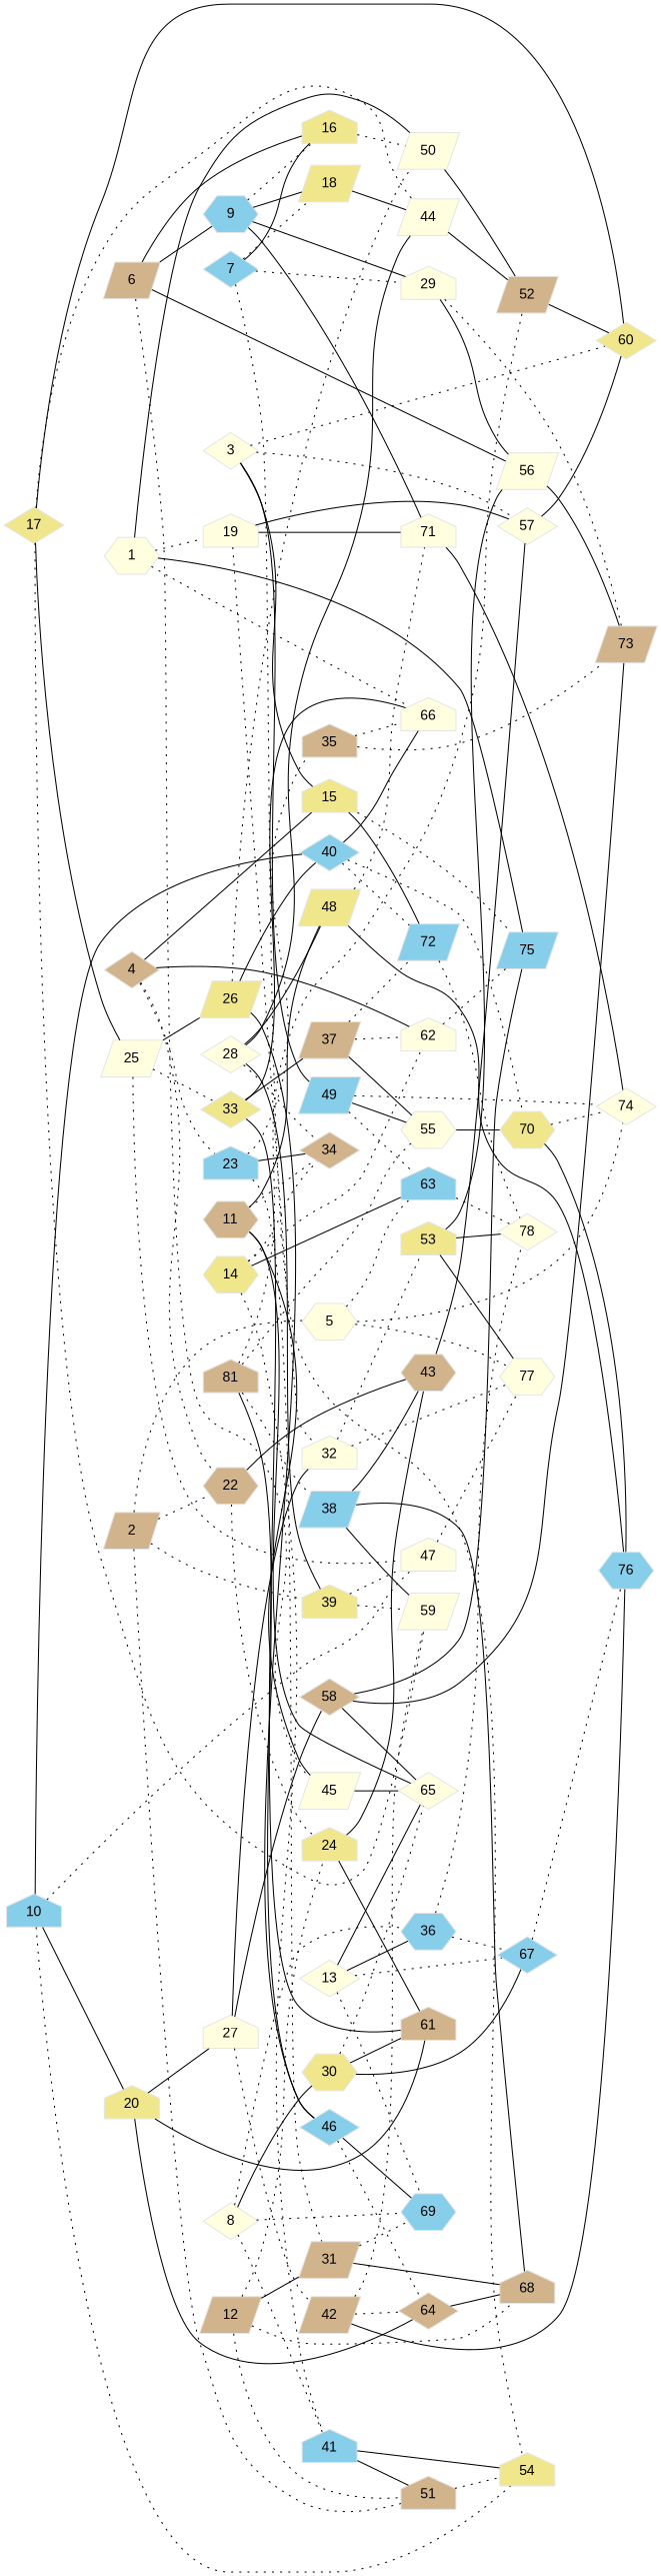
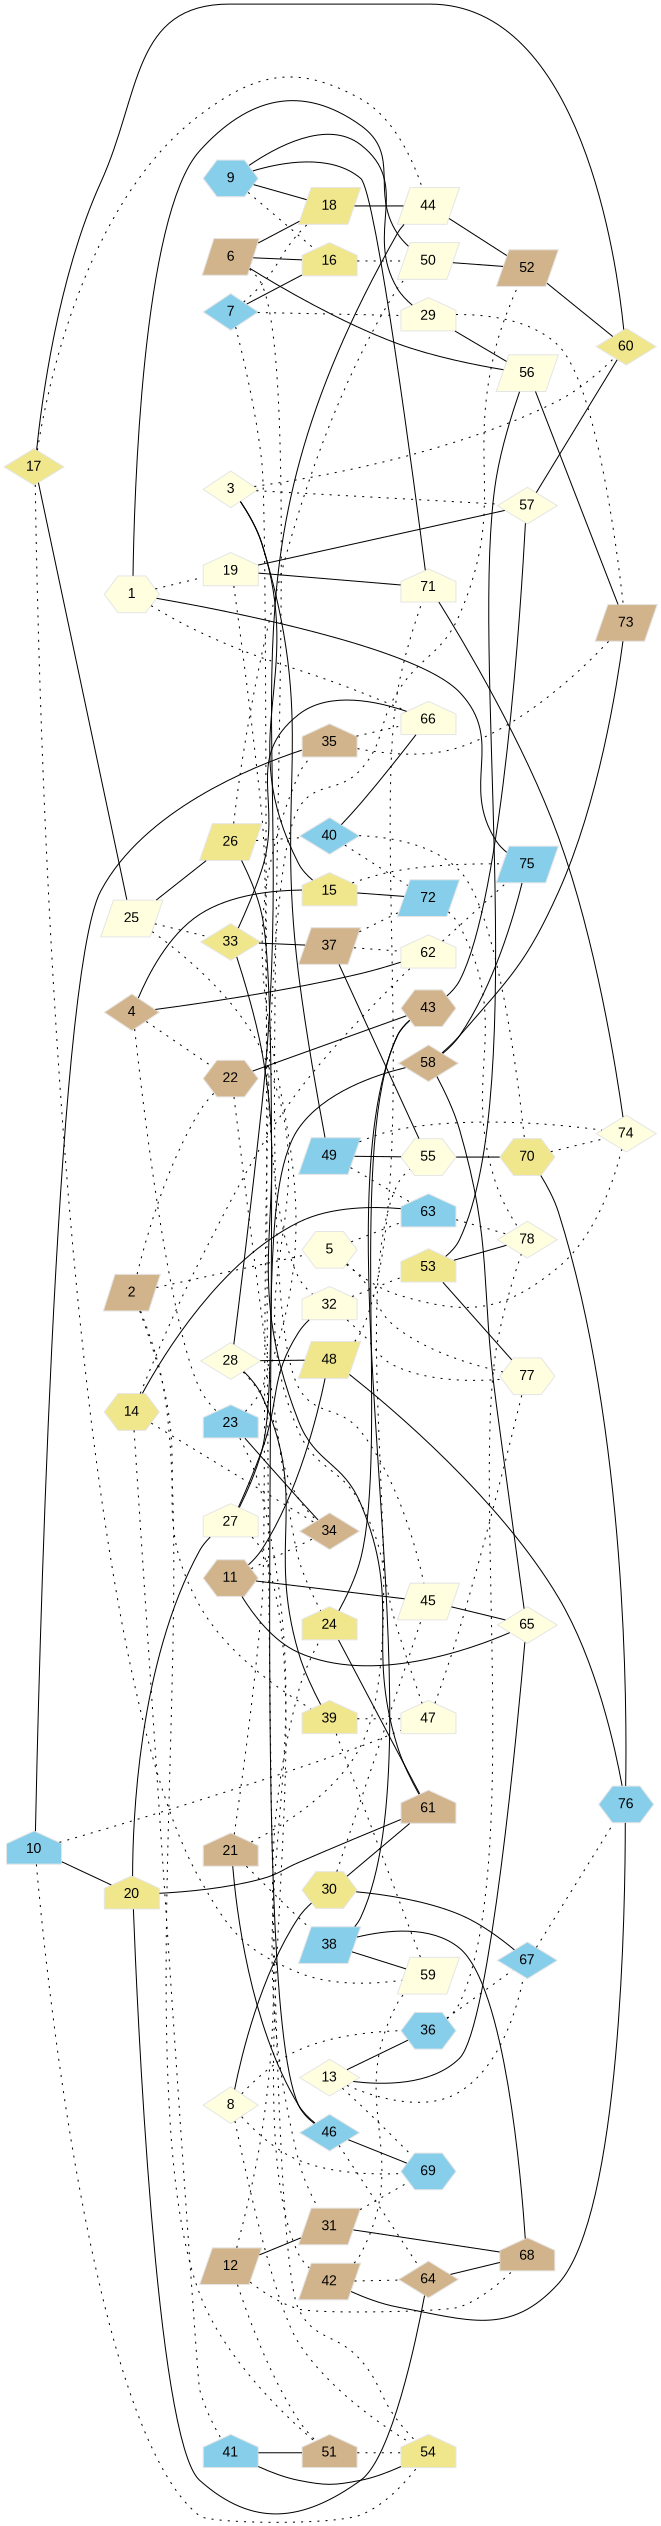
  graph {
    fontname="Liberation Sans"
    rankdir=LR
    node [color=gray90 fillcolor=lightyellow fontname="Liberation Sans" shape=house style=filled]
    edge [fontname="Liberation Sans" style=solid]
    1 [shape=hexagon]
    19
    50 [shape=parallelogram]
    66
    75 [fillcolor=skyblue shape=parallelogram]
    57 [shape=diamond]
    71
    32
    52 [fillcolor=tan shape=parallelogram]
    2 [fillcolor=tan shape=parallelogram]
    5 [shape=hexagon]
    22 [fillcolor=tan shape=hexagon]
    39 [fillcolor=khaki]
    51 [fillcolor=tan]
    63 [fillcolor=skyblue]
    74 [shape=diamond]
    77 [shape=hexagon]
    24 [fillcolor=khaki]
    43 [fillcolor=tan shape=hexagon]
    47
    59 [shape=parallelogram]
    54 [fillcolor=khaki]
    3 [shape=diamond]
    15 [fillcolor=khaki]
    49 [fillcolor=skyblue shape=parallelogram]
    60 [fillcolor=khaki shape=diamond]
    72 [fillcolor=skyblue shape=parallelogram]
    55 [shape=hexagon]
    4 [fillcolor=tan shape=diamond]
    23 [fillcolor=skyblue]
    62
    35 [fillcolor=tan]
    34 [fillcolor=tan shape=diamond]
    31 [fillcolor=tan shape=parallelogram]
    78 [shape=diamond]
    6 [fillcolor=tan shape=parallelogram]
    16 [fillcolor=khaki]
    18 [fillcolor=khaki shape=parallelogram]
    45 [shape=parallelogram]
    56 [shape=parallelogram]
    44 [shape=parallelogram]
    65 [shape=diamond]
    73 [fillcolor=tan shape=parallelogram]
    7 [fillcolor=skyblue shape=diamond]
    29
    8 [shape=diamond]
    30 [fillcolor=khaki shape=hexagon]
    36 [fillcolor=skyblue shape=hexagon]
    41 [fillcolor=skyblue]
    69 [fillcolor=skyblue shape=hexagon]
    67 [fillcolor=skyblue shape=diamond]
    61 [fillcolor=tan]
    9 [fillcolor=skyblue shape=hexagon]
    10 [fillcolor=skyblue]
    20 [fillcolor=khaki]
    27
    64 [fillcolor=tan shape=diamond]
    11 [fillcolor=tan shape=hexagon]
    48 [fillcolor=khaki shape=parallelogram]
    76 [fillcolor=skyblue shape=hexagon]
    12 [fillcolor=tan shape=parallelogram]
    68 [fillcolor=tan]
    13 [shape=diamond]
    14 [fillcolor=khaki shape=hexagon]
    17 [fillcolor=khaki shape=diamond]
    25 [shape=parallelogram]
    26 [fillcolor=khaki shape=parallelogram]
    33 [fillcolor=khaki shape=diamond]
    53 [fillcolor=khaki]
    42 [fillcolor=tan shape=parallelogram]
    58 [fillcolor=tan shape=diamond]
-   21 [fillcolor=tan label=81]
+   21 [fillcolor=tan]
    38 [fillcolor=skyblue shape=parallelogram]
    46 [fillcolor=skyblue shape=diamond]
    70 [fillcolor=khaki shape=hexagon]
    40 [fillcolor=skyblue shape=diamond]
    37 [fillcolor=tan shape=parallelogram]
    28 [shape=diamond]
    1 -- 19 [style=dotted]
    1 -- 50
    1 -- 66 [style=dotted]
    1 -- 75
    19 -- 57
    19 -- 71
    19 -- 32 [style=dotted]
    50 -- 52
    57 -- 60
    71 -- 74
    32 -- 77 [style=dotted]
    32 -- 53 [style=dotted]
    52 -- 60
    2 -- 5 [style=dotted]
    2 -- 22 [style=dotted]
    2 -- 39 [style=dotted]
    2 -- 51 [style=dotted]
    5 -- 63 [style=dotted]
    5 -- 74 [style=dotted]
    5 -- 77 [style=dotted]
    22 -- 24 [style=dotted]
    22 -- 43
    39 -- 47 [style=dotted]
    39 -- 59 [style=dotted]
    51 -- 54 [style=dotted]
    63 -- 78 [style=dotted]
    24 -- 43
    24 -- 61
    43 -- 57
    47 -- 77 [style=dotted]
    3 -- 57 [style=dotted]
    3 -- 15
    3 -- 49
    3 -- 60 [style=dotted]
    15 -- 75 [style=dotted]
    15 -- 72
    49 -- 63 [style=dotted]
    49 -- 74 [style=dotted]
    49 -- 55
    72 -- 78 [style=dotted]
    55 -- 70
    4 -- 22 [style=dotted]
    4 -- 15
    4 -- 23 [style=dotted]
    4 -- 62
    23 -- 35 [style=dotted]
    23 -- 34
    23 -- 31 [style=dotted]
    62 -- 75 [style=dotted]
    35 -- 66 [style=dotted]
    35 -- 73 [style=dotted]
    31 -- 69 [style=dotted]
    31 -- 68
    6 -- 16
-   6 -- 9
+   6 -- 18
    6 -- 45 [style=dotted]
    6 -- 56
    16 -- 50 [style=dotted]
    18 -- 44
    45 -- 65
    56 -- 73
    44 -- 52
    7 -- 54 [style=dotted]
    7 -- 16
    7 -- 18 [style=dotted]
    7 -- 29 [style=dotted]
    29 -- 56
    29 -- 73 [style=dotted]
    8 -- 30
    8 -- 36 [style=dotted]
-   8 -- 41 [style=dotted]
+   8 -- 54 [style=dotted]
    8 -- 69 [style=dotted]
-   30 -- 65 [style=dotted]
+   30 -- 45 [style=dotted]
    30 -- 67
    30 -- 61
    36 -- 78 [style=dotted]
    36 -- 67 [style=dotted]
    41 -- 51
    41 -- 54
    67 -- 76 [style=dotted]
    9 -- 71
    9 -- 16 [style=dotted]
    9 -- 18
    9 -- 29
    10 -- 47 [style=dotted]
    10 -- 54 [style=dotted]
-   10 -- 40
+   10 -- 35
    10 -- 20
    20 -- 61
    20 -- 27
    20 -- 64
    27 -- 32
    27 -- 42 [style=dotted]
    27 -- 58
    64 -- 68
    11 -- 34 [style=dotted]
    11 -- 45
    11 -- 65
    11 -- 48
    48 -- 71 [style=dotted]
    48 -- 76
    12 -- 51 [style=dotted]
    12 -- 24 [style=dotted]
    12 -- 31
    12 -- 68 [style=dotted]
    13 -- 65
    13 -- 36
    13 -- 69 [style=dotted]
    13 -- 67 [style=dotted]
    14 -- 63
    14 -- 62 [style=dotted]
    14 -- 34 [style=dotted]
    14 -- 41 [style=dotted]
    17 -- 59 [style=dotted]
    17 -- 60
    17 -- 44 [style=dotted]
    17 -- 25
    25 -- 47 [style=dotted]
    25 -- 26
    25 -- 33 [style=dotted]
    26 -- 50 [style=dotted]
    26 -- 46
-   26 -- 40
+   26 -- 40 [style=dotted]
    33 -- 66
    33 -- 61
    33 -- 37
    53 -- 77
    53 -- 78
    53 -- 56
    42 -- 59 [style=dotted]
    42 -- 64 [style=dotted]
    42 -- 76
    58 -- 75
    58 -- 65
    58 -- 73
    21 -- 52 [style=dotted]
    21 -- 55 [style=dotted]
    21 -- 38 [style=dotted]
    21 -- 46
    38 -- 43
    38 -- 59
    38 -- 68
    46 -- 69
    46 -- 64 [style=dotted]
    70 -- 74 [style=dotted]
    70 -- 76
    40 -- 66
    40 -- 72 [style=dotted]
    40 -- 70 [style=dotted]
    37 -- 72 [style=dotted]
    37 -- 55
    37 -- 62 [style=dotted]
    28 -- 39
    28 -- 34 [style=dotted]
    28 -- 44
    28 -- 48
  }
